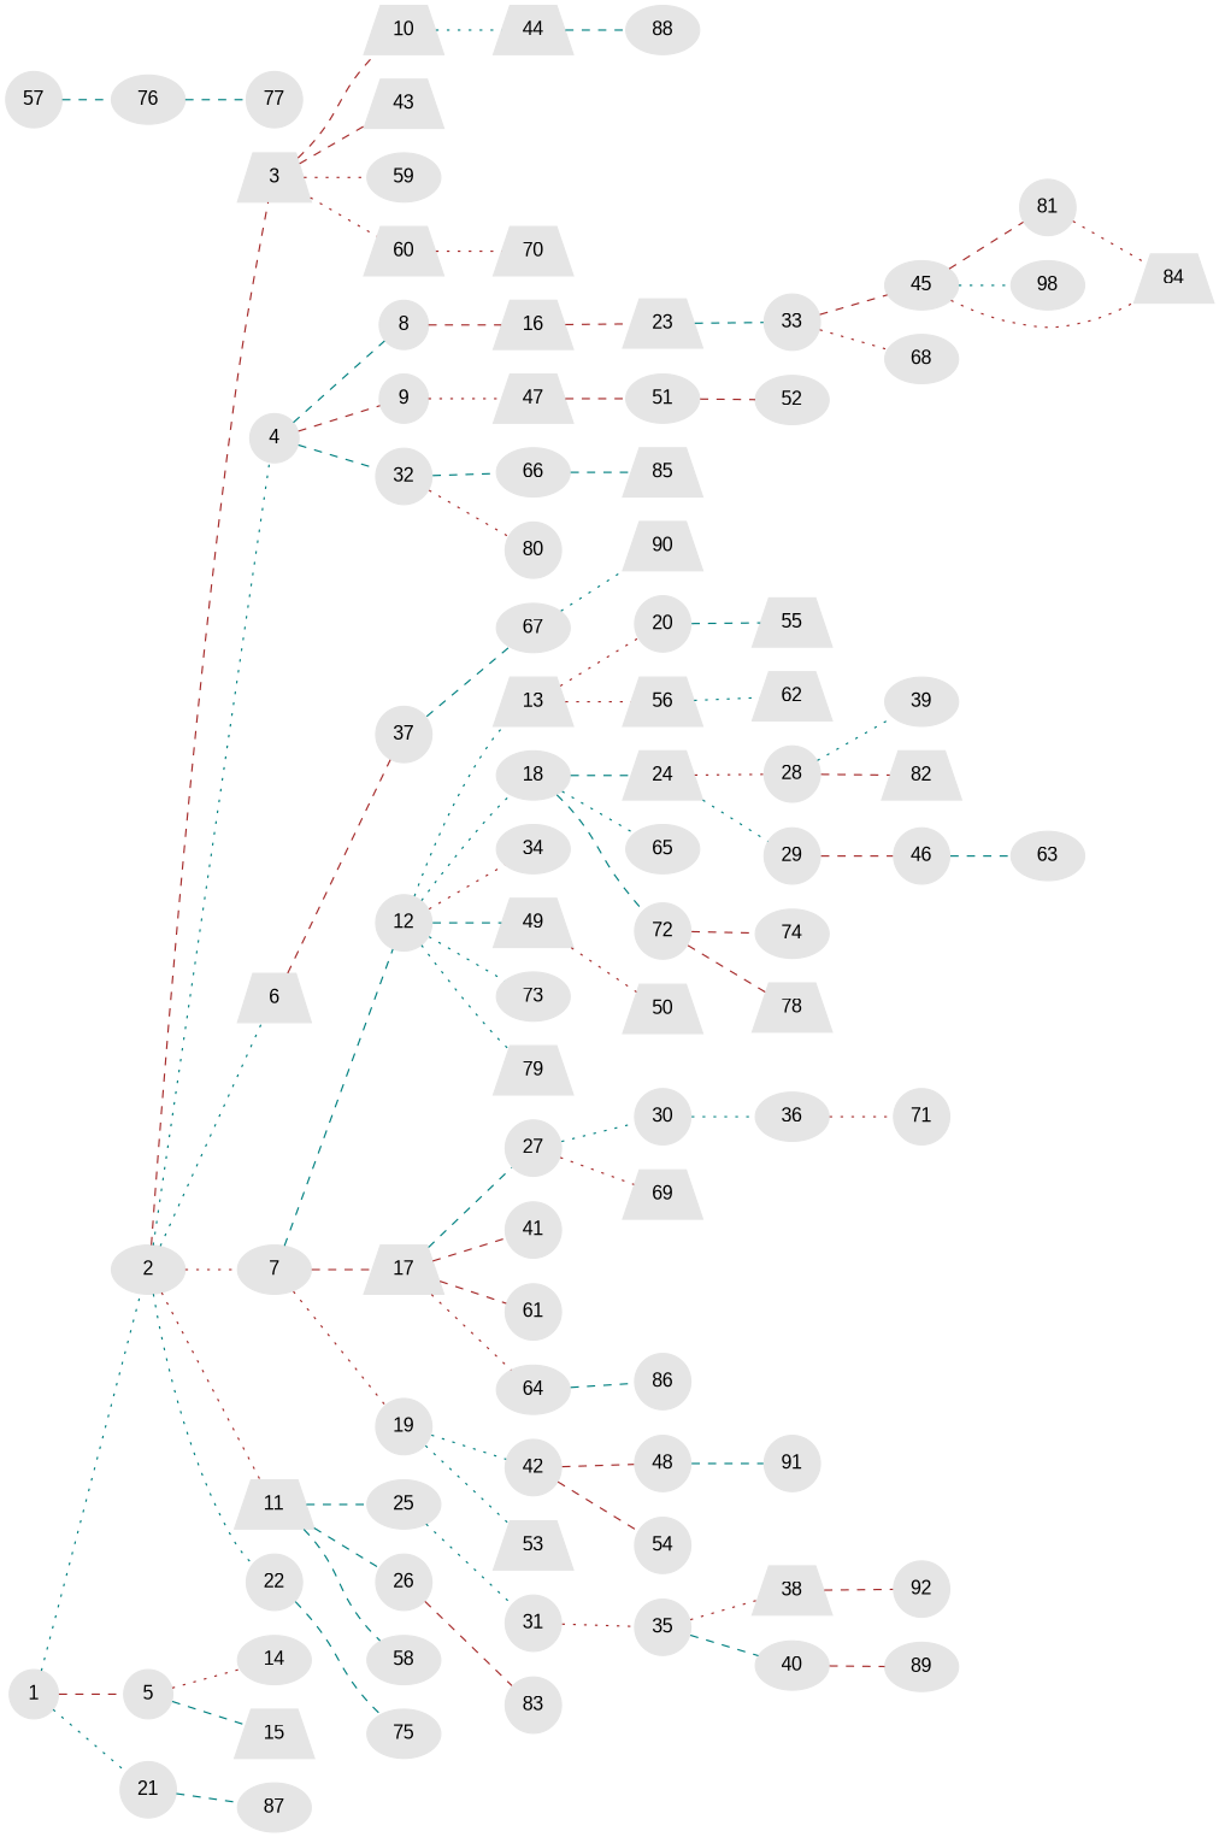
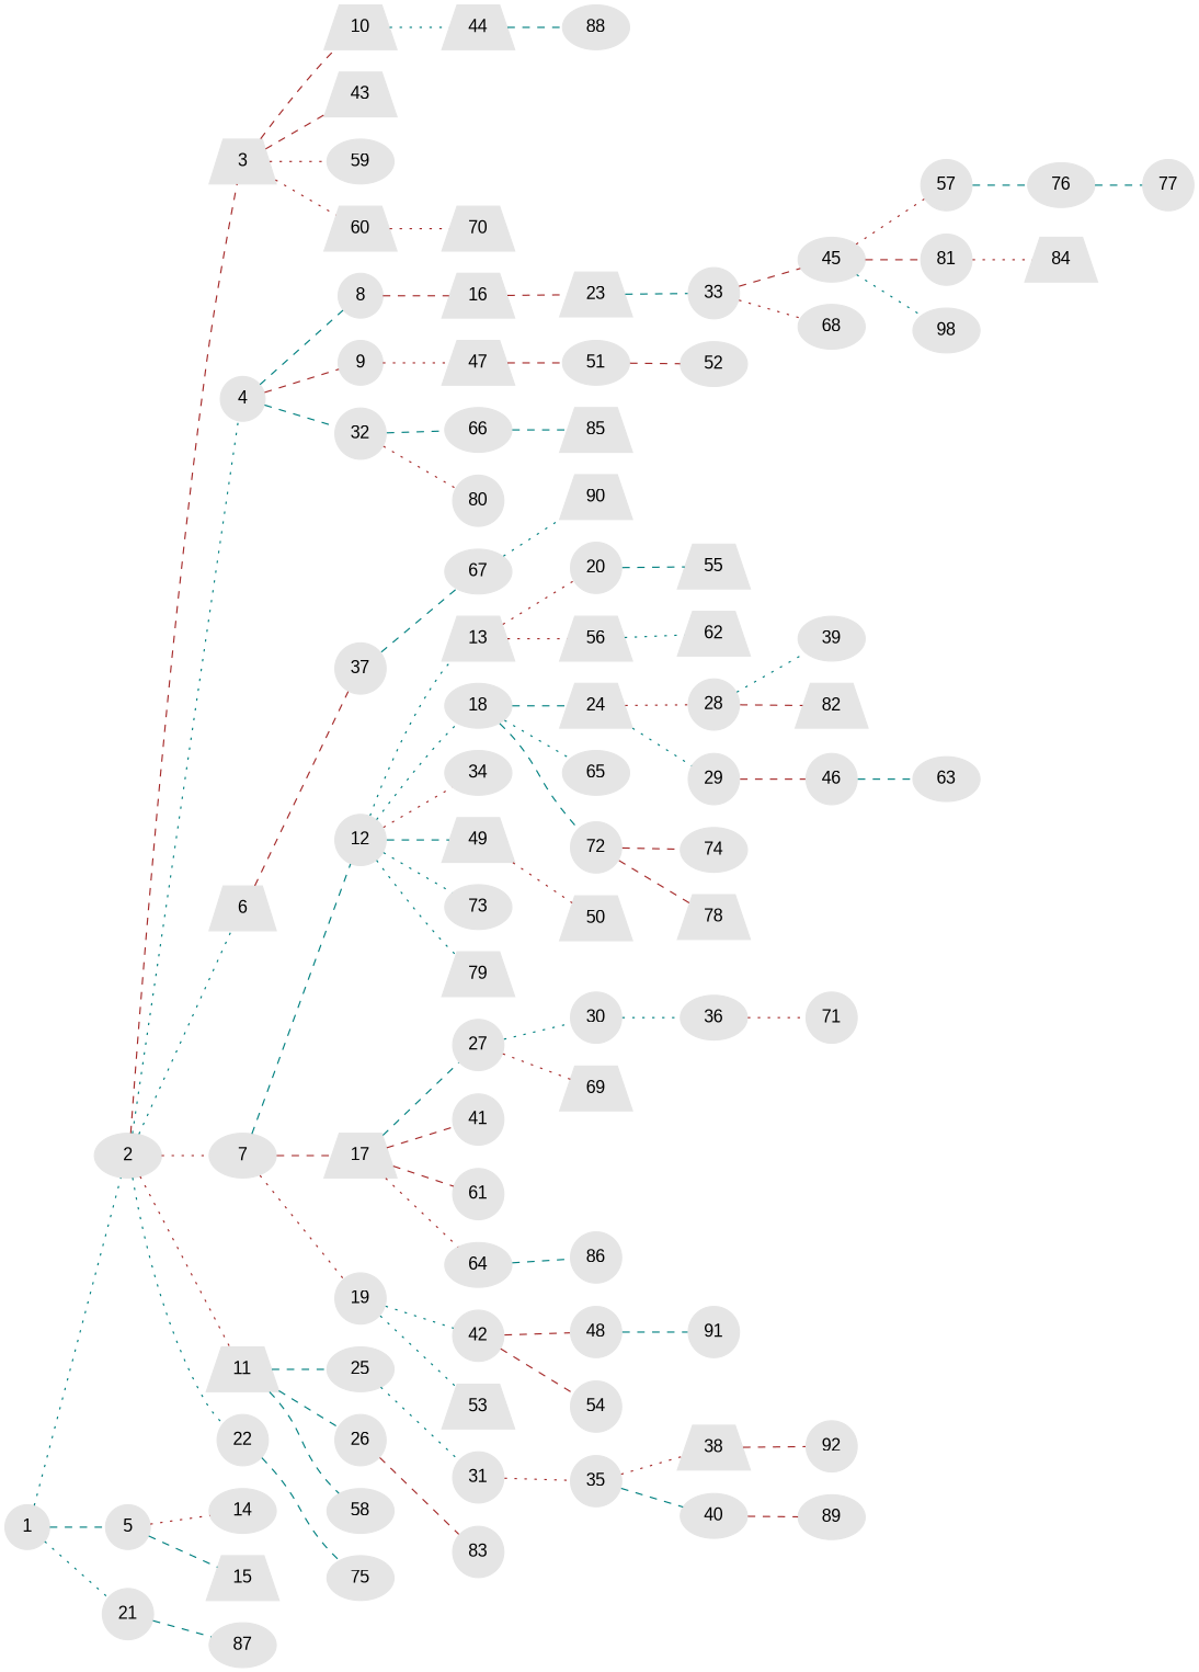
  graph {
    fontname="Liberation Sans"
    rankdir=LR
    node [color=gray90 fontname="Liberation Sans" shape=circle style=filled]
    edge [color=brown fontname="Liberation Sans" style=dashed]
    2 [shape=ellipse]
    1
    5
    21
    3 [shape=trapezium]
    4
    6 [shape=trapezium]
    7 [shape=ellipse]
    11 [shape=trapezium]
    22
    14 [shape=ellipse]
    15 [shape=trapezium]
    87 [shape=ellipse]
    10 [shape=trapezium]
    43 [shape=trapezium]
    59 [shape=ellipse]
    60 [shape=trapezium]
    8
    9
    32
    37
    12
    17 [shape=trapezium]
    19
    25 [shape=ellipse]
    26
    58 [shape=ellipse]
    75 [shape=ellipse]
    44 [shape=trapezium]
    70 [shape=trapezium]
    16 [shape=trapezium]
    47 [shape=trapezium]
    66 [shape=ellipse]
    80
    67 [shape=ellipse]
    13 [shape=trapezium]
    18 [shape=ellipse]
    34 [shape=ellipse]
    49 [shape=trapezium]
    73 [shape=ellipse]
    79 [shape=trapezium]
    27
    41
    61
    64 [shape=ellipse]
    42
    53 [shape=trapezium]
    23 [shape=trapezium]
    51 [shape=ellipse]
    88 [shape=ellipse]
    31
    83
    20
    56 [shape=trapezium]
    24 [shape=trapezium]
    65 [shape=ellipse]
    72
    50 [shape=trapezium]
    55 [shape=trapezium]
    62 [shape=trapezium]
    33
    30
    69 [shape=trapezium]
    86
    28
    29
    74 [shape=ellipse]
    78 [shape=trapezium]
    48
    54
    45 [shape=ellipse]
    68 [shape=ellipse]
    39 [shape=ellipse]
    82 [shape=trapezium]
    46
    35
    36 [shape=ellipse]
    63 [shape=ellipse]
    71
    38 [shape=trapezium]
    40 [shape=ellipse]
    85 [shape=trapezium]
    57
    81
    n85 [label=98 shape=ellipse]
    92
    89 [shape=ellipse]
    90 [shape=trapezium]
    91
    76 [shape=ellipse]
    84 [shape=trapezium]
    52 [shape=ellipse]
    77
    2 -- 3
    2 -- 4 [color=teal style=dotted]
    2 -- 6 [color=teal style=dotted]
    2 -- 7 [style=dotted]
    2 -- 11 [style=dotted]
    2 -- 22 [color=teal style=dotted]
    1 -- 2 [color=teal style=dotted]
-   1 -- 5
+   1 -- 5 [color=teal]
    1 -- 21 [color=teal style=dotted]
    5 -- 14 [style=dotted]
    5 -- 15 [color=teal]
    21 -- 87 [color=teal]
    3 -- 10
    3 -- 43
    3 -- 59 [style=dotted]
    3 -- 60 [style=dotted]
    4 -- 8 [color=teal]
    4 -- 9
    4 -- 32 [color=teal]
    6 -- 37
    7 -- 12 [color=teal]
    7 -- 17
    7 -- 19 [style=dotted]
    11 -- 25 [color=teal]
    11 -- 26 [color=teal]
    11 -- 58 [color=teal]
    22 -- 75 [color=teal]
    10 -- 44 [color=teal style=dotted]
    60 -- 70 [style=dotted]
    8 -- 16
    9 -- 47 [style=dotted]
    32 -- 66 [color=teal]
    32 -- 80 [style=dotted]
    37 -- 67 [color=teal]
    12 -- 13 [color=teal style=dotted]
    12 -- 18 [color=teal style=dotted]
    12 -- 34 [style=dotted]
    12 -- 49 [color=teal]
    12 -- 73 [color=teal style=dotted]
    12 -- 79 [color=teal style=dotted]
    17 -- 27 [color=teal]
    17 -- 41
    17 -- 61
    17 -- 64 [style=dotted]
    19 -- 42 [color=teal style=dotted]
    19 -- 53 [color=teal style=dotted]
    25 -- 31 [color=teal style=dotted]
    26 -- 83
    44 -- 88 [color=teal]
    16 -- 23
    47 -- 51
    66 -- 85 [color=teal]
    67 -- 90 [color=teal style=dotted]
    13 -- 20 [style=dotted]
    13 -- 56 [style=dotted]
    18 -- 24 [color=teal]
    18 -- 65 [color=teal style=dotted]
    18 -- 72 [color=teal]
    49 -- 50 [style=dotted]
    27 -- 30 [color=teal style=dotted]
    27 -- 69 [style=dotted]
    64 -- 86 [color=teal]
    42 -- 48
    42 -- 54
    23 -- 33 [color=teal]
    51 -- 52
    31 -- 35 [style=dotted]
    20 -- 55 [color=teal]
    56 -- 62 [color=teal style=dotted]
    24 -- 28 [style=dotted]
    24 -- 29 [color=teal style=dotted]
    72 -- 74
    72 -- 78
    33 -- 45
    33 -- 68 [style=dotted]
    30 -- 36 [color=teal style=dotted]
    28 -- 39 [color=teal style=dotted]
    28 -- 82
    29 -- 46
    48 -- 91 [color=teal]
-   45 -- 84 [style=dotted]
+   45 -- 57 [style=dotted]
    45 -- 81
    45 -- n85 [color=teal style=dotted]
    46 -- 63 [color=teal]
    35 -- 38 [style=dotted]
    35 -- 40 [color=teal]
    36 -- 71 [style=dotted]
    38 -- 92
    40 -- 89
    57 -- 76 [color=teal]
    81 -- 84 [style=dotted]
    76 -- 77 [color=teal]
  }
